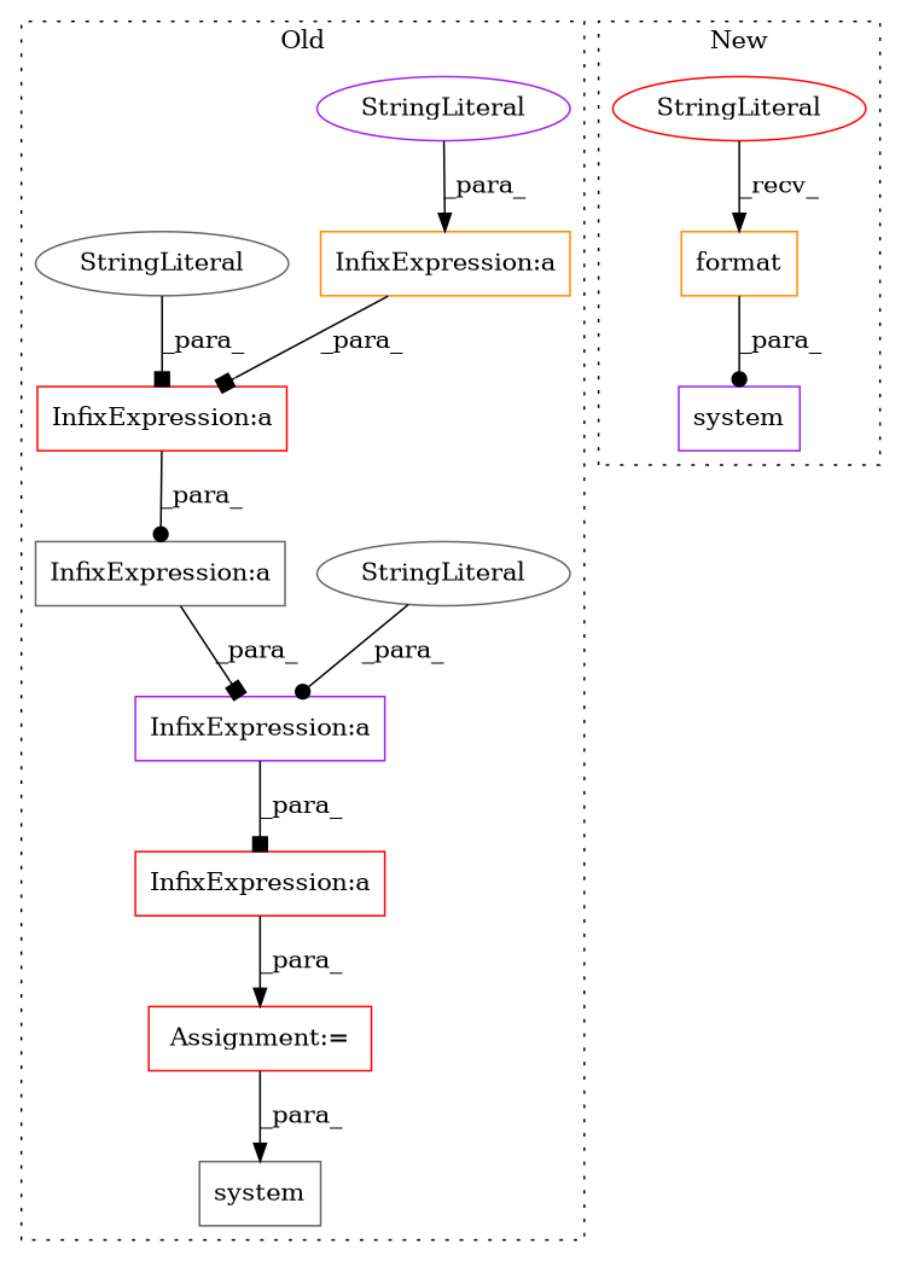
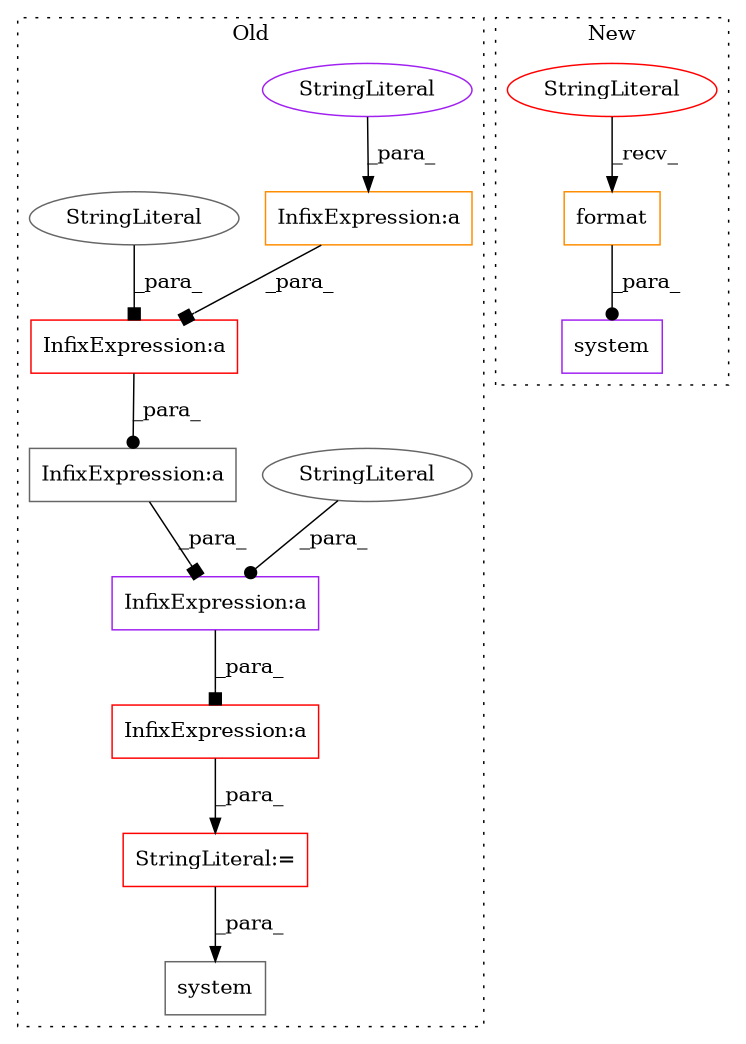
  digraph {
    node [a=27 l=3 shape=box color=gray40]
    edge [arrowhead=box]
    n1 [a=32 l="7,1" label=system s="18134,18144"]
    n2 [label="InfixExpression:a" s=18102 color=purple]
    n3 [a=45 label=StringLiteral s=18105 shape=ellipse]
    n4 [label="InfixExpression:a" s=18109 color=red]
    n5 [label="InfixExpression:a" s=18039 color=darkorange]
-   n6 [a=7 l=1 label="Assignment:=" s=18022 color=red]
+   n6 [a=7 l=1 label="StringLiteral:=" s=18022 color=red]
    n7 [a=45 l=11 label=StringLiteral s=18028 shape=ellipse color=purple]
    n8 [label="InfixExpression:a" s=18082]
    n9 [label="InfixExpression:a" s=18059 color=red]
    n10 [a=45 l=19 label=StringLiteral s=18062 shape=ellipse]
    n11 [a=32 l="7,1" label=format s="18448,18501" color=darkorange]
    n12 [a=45 l=35 label=StringLiteral s=18412 shape=ellipse color=red]
    n13 [a=32 l="7,1" label=system s="18405,18502" color=purple]
    subgraph cluster_1 {
      label=Old
      style=dotted
      n1
      n2
      n3
      n4
      n5
      n6
      n7
      n8
      n9
      n10
    }
    subgraph cluster_2 {
      label=New
      style=dotted
      n11
      n12
      n13
    }
    n2 -> n4 [label=_para_]
    n3 -> n2 [label=_para_ arrowhead=dot]
    n4 -> n6 [label=_para_ arrowhead=normal]
    n5 -> n9 [label=_para_]
    n6 -> n1 [label=_para_ arrowhead=normal]
    n7 -> n5 [label=_para_ arrowhead=normal]
    n8 -> n2 [label=_para_]
    n9 -> n8 [label=_para_ arrowhead=dot]
    n10 -> n9 [label=_para_]
    n11 -> n13 [label=_para_ arrowhead=dot]
    n12 -> n11 [label=_recv_ arrowhead=normal]
  }
